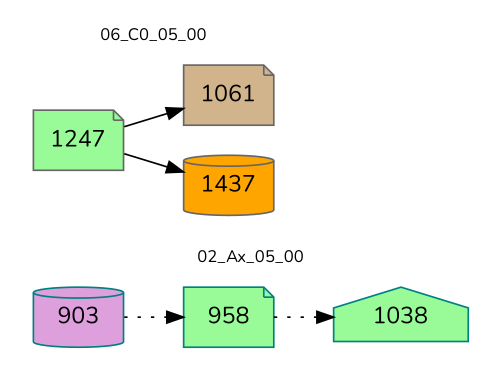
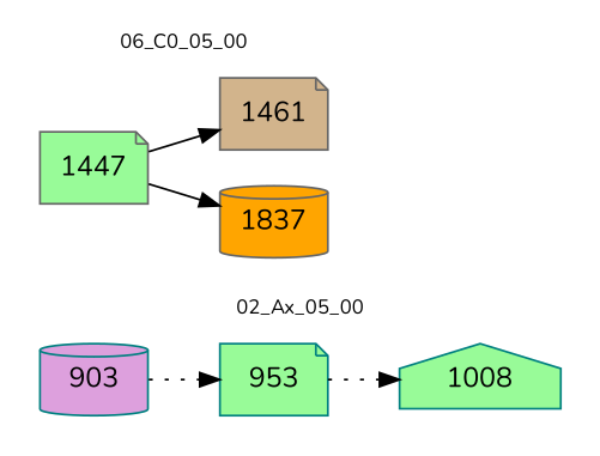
  digraph {
    fontname=Nunito
    rankdir=LR
    node [color=teal fillcolor=palegreen fontname=Nunito shape=note style=filled]
    edge [color=black fontname=Nunito style=dotted]
    n1 [fillcolor=plum label=903 shape=cylinder]
-   n2 [label=958]
-   n3 [label=1038 shape=house]
-   n4 [color=gray40 label=1247]
-   n5 [color=gray40 fillcolor=orange label=1437 shape=cylinder]
-   n6 [color=gray40 fillcolor=tan label=1061]
+   n2 [label=953]
+   n3 [label=1008 shape=house]
+   n4 [color=gray40 label=1447]
+   n5 [color=gray40 fillcolor=orange label=1837 shape=cylinder]
+   n6 [color=gray40 fillcolor=tan label=1461]
    subgraph cluster_1 {
      color=white
      fontsize=10
      label="02_Ax_05_00"
      n1
      n2
      n3
    }
    subgraph cluster_2 {
      color=white
      fontsize=10
      label="06_C0_05_00"
      n4
      n5
      n6
    }
    n1 -> n2
    n2 -> n3
    n4 -> n5 [style=solid]
    n4 -> n6 [style=solid]
  }
